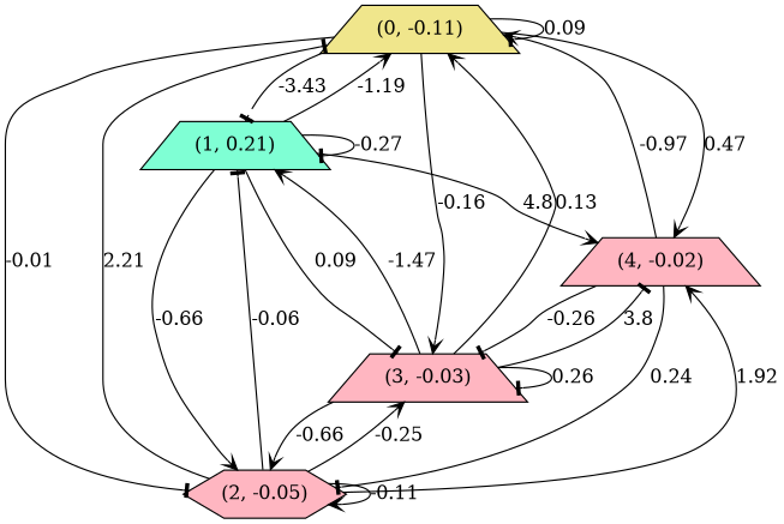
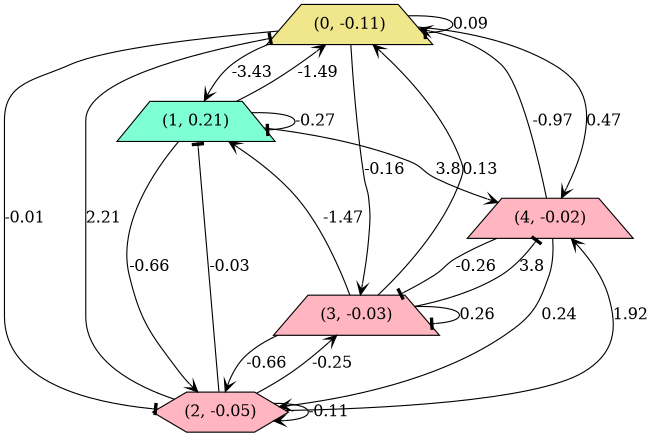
  digraph {
    node [fillcolor=lightpink shape=trapezium style=filled]
    edge [arrowhead=vee]
    n1 [fillcolor=khaki label="(0, -0.11)"]
    n2 [fillcolor=aquamarine label="(1, 0.21)"]
    n3 [label="(2, -0.05)" shape=hexagon]
    n4 [label="(3, -0.03)"]
    n5 [label="(4, -0.02)"]
    n1 -> n1 [arrowhead=tee label=0.09]
-   n1 -> n2 [arrowhead=tee label=-3.43]
+   n1 -> n2 [label=-3.43]
    n1 -> n3 [arrowhead=tee label=-0.01]
    n1 -> n4 [label=-0.16]
    n1 -> n5 [label=0.47]
-   n2 -> n1 [label=-1.19]
+   n2 -> n1 [label=-1.49]
    n2 -> n2 [arrowhead=tee label=-0.27]
    n2 -> n3 [label=-0.66]
-   n2 -> n4 [arrowhead=tee label=0.09]
-   n2 -> n5 [label=4.8]
+   n2 -> n5 [label=3.8]
    n3 -> n1 [arrowhead=tee label=2.21]
-   n3 -> n2 [arrowhead=tee label=-0.06]
+   n3 -> n2 [arrowhead=tee label=-0.03]
    n3 -> n3 [label=-0.11]
    n3 -> n4 [label=-0.25]
    n3 -> n5 [label=1.92]
    n4 -> n1 [label=0.13]
    n4 -> n2 [label=-1.47]
    n4 -> n3 [label=-0.66]
    n4 -> n4 [arrowhead=tee label=0.26]
    n4 -> n5 [arrowhead=tee label=3.8]
    n5 -> n1 [label=-0.97]
-   n5 -> n3 [arrowhead=tee label=0.24]
+   n5 -> n3 [label=0.24]
    n5 -> n4 [arrowhead=tee label=-0.26]
  }
